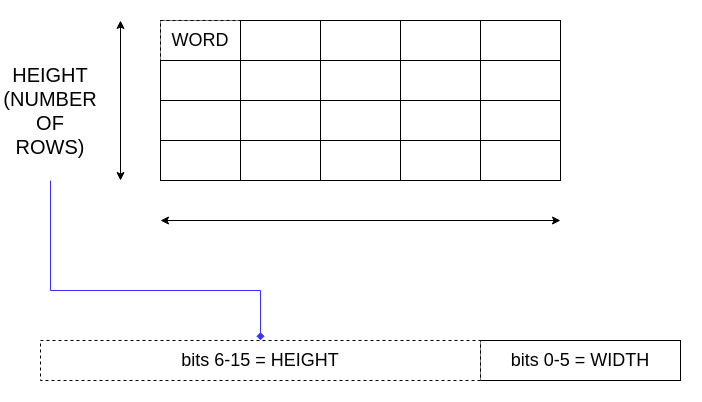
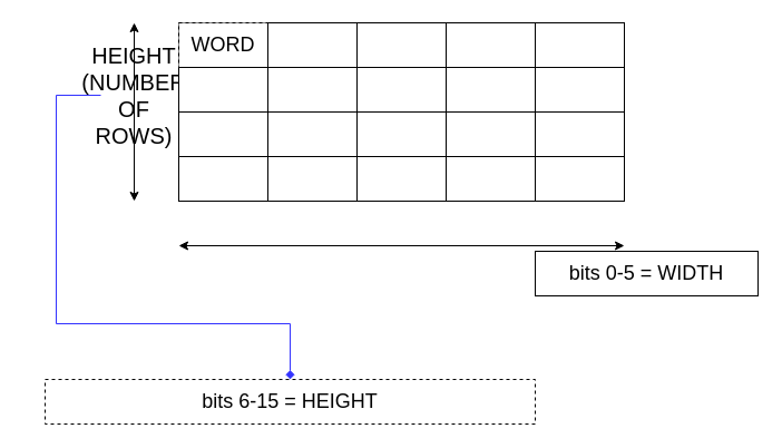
  <mxCell id="0" />
  <mxCell id="1" parent="0" />
  <mxCell id="2" value="" style="rounded=0;whiteSpace=wrap;html=1;" vertex="1" parent="1"><mxGeometry x="160" y="20" width="400" height="160" as="geometry" /></mxCell>
  <mxCell id="3" value="" style="endArrow=classic;startArrow=classic;html=1;rounded=0;" edge="1" parent="1"><mxGeometry width="50" height="50" relative="1" as="geometry"><mxPoint x="120" y="180" as="sourcePoint" /><mxPoint x="120" y="20" as="targetPoint" /></mxGeometry></mxCell>
  <mxCell id="4" value="" style="endArrow=classic;startArrow=classic;html=1;rounded=0;" edge="1" parent="1"><mxGeometry width="50" height="50" relative="1" as="geometry"><mxPoint x="160" y="220" as="sourcePoint" /><mxPoint x="560" y="220" as="targetPoint" /></mxGeometry></mxCell>
  <mxCell id="5" style="edgeStyle=orthogonalEdgeStyle;rounded=0;orthogonalLoop=1;jettySize=auto;html=1;strokeColor=#3333FF;endArrow=diamond;" edge="1" parent="1" source="6" target="28"><mxGeometry relative="1" as="geometry"><Array as="points"><mxPoint x="50" y="290" /><mxPoint x="260" y="290" /></Array></mxGeometry></mxCell>
- <mxCell id="6" value="HEIGHT&lt;div&gt;(NUMBER&lt;/div&gt;&lt;div&gt;OF ROWS)&lt;/div&gt;" style="text;html=1;align=center;verticalAlign=middle;whiteSpace=wrap;rounded=0;fontSize=20;" vertex="1" parent="1"><mxGeometry x="20" y="40" width="60" height="140" as="geometry" /></mxCell>
+ <mxCell id="6" value="HEIGHT&lt;div&gt;(NUMBER&lt;/div&gt;&lt;div&gt;OF ROWS)&lt;/div&gt;" style="text;html=1;align=center;verticalAlign=middle;whiteSpace=wrap;rounded=0;fontSize=20;" vertex="1" parent="1"><mxGeometry x="90" y="15" width="60" height="140" as="geometry" /></mxCell>
  <mxCell id="7" value="&lt;font style=&quot;font-size: 18px;&quot;&gt;WORD&lt;/font&gt;" style="rounded=0;whiteSpace=wrap;html=1;dashed=1;" vertex="1" parent="1"><mxGeometry x="160" y="20" width="80" height="40" as="geometry" /></mxCell>
  <mxCell id="8" value="" style="rounded=0;whiteSpace=wrap;html=1;" vertex="1" parent="1"><mxGeometry x="240" y="20" width="80" height="40" as="geometry" /></mxCell>
  <mxCell id="9" value="" style="rounded=0;whiteSpace=wrap;html=1;" vertex="1" parent="1"><mxGeometry x="320" y="20" width="80" height="40" as="geometry" /></mxCell>
  <mxCell id="10" value="" style="rounded=0;whiteSpace=wrap;html=1;" vertex="1" parent="1"><mxGeometry x="400" y="20" width="80" height="40" as="geometry" /></mxCell>
  <mxCell id="11" value="" style="rounded=0;whiteSpace=wrap;html=1;" vertex="1" parent="1"><mxGeometry x="480" y="20" width="80" height="40" as="geometry" /></mxCell>
  <mxCell id="12" value="" style="rounded=0;whiteSpace=wrap;html=1;" vertex="1" parent="1"><mxGeometry x="160" y="60" width="80" height="40" as="geometry" /></mxCell>
  <mxCell id="13" value="" style="rounded=0;whiteSpace=wrap;html=1;" vertex="1" parent="1"><mxGeometry x="240" y="60" width="80" height="40" as="geometry" /></mxCell>
  <mxCell id="14" value="" style="rounded=0;whiteSpace=wrap;html=1;" vertex="1" parent="1"><mxGeometry x="320" y="60" width="80" height="40" as="geometry" /></mxCell>
  <mxCell id="15" value="" style="rounded=0;whiteSpace=wrap;html=1;" vertex="1" parent="1"><mxGeometry x="400" y="60" width="80" height="40" as="geometry" /></mxCell>
  <mxCell id="16" value="" style="rounded=0;whiteSpace=wrap;html=1;" vertex="1" parent="1"><mxGeometry x="480" y="60" width="80" height="40" as="geometry" /></mxCell>
  <mxCell id="17" value="" style="rounded=0;whiteSpace=wrap;html=1;" vertex="1" parent="1"><mxGeometry x="160" y="100" width="80" height="40" as="geometry" /></mxCell>
  <mxCell id="18" value="" style="rounded=0;whiteSpace=wrap;html=1;" vertex="1" parent="1"><mxGeometry x="240" y="100" width="80" height="40" as="geometry" /></mxCell>
  <mxCell id="19" value="" style="rounded=0;whiteSpace=wrap;html=1;" vertex="1" parent="1"><mxGeometry x="320" y="100" width="80" height="40" as="geometry" /></mxCell>
  <mxCell id="20" value="" style="rounded=0;whiteSpace=wrap;html=1;" vertex="1" parent="1"><mxGeometry x="400" y="100" width="80" height="40" as="geometry" /></mxCell>
  <mxCell id="21" value="" style="rounded=0;whiteSpace=wrap;html=1;" vertex="1" parent="1"><mxGeometry x="480" y="100" width="80" height="40" as="geometry" /></mxCell>
  <mxCell id="22" value="" style="rounded=0;whiteSpace=wrap;html=1;" vertex="1" parent="1"><mxGeometry x="160" y="140" width="80" height="40" as="geometry" /></mxCell>
  <mxCell id="23" value="" style="rounded=0;whiteSpace=wrap;html=1;" vertex="1" parent="1"><mxGeometry x="240" y="140" width="80" height="40" as="geometry" /></mxCell>
  <mxCell id="24" value="" style="rounded=0;whiteSpace=wrap;html=1;" vertex="1" parent="1"><mxGeometry x="320" y="140" width="80" height="40" as="geometry" /></mxCell>
  <mxCell id="25" value="" style="rounded=0;whiteSpace=wrap;html=1;" vertex="1" parent="1"><mxGeometry x="400" y="140" width="80" height="40" as="geometry" /></mxCell>
  <mxCell id="26" value="" style="rounded=0;whiteSpace=wrap;html=1;" vertex="1" parent="1"><mxGeometry x="480" y="140" width="80" height="40" as="geometry" /></mxCell>
- <mxCell id="27" value="bits 0-5 = WIDTH" style="rounded=0;whiteSpace=wrap;html=1;fontSize=18;" vertex="1" parent="1"><mxGeometry x="480" y="340" width="200" height="40" as="geometry" /></mxCell>
+ <mxCell id="27" value="bits 0-5 = WIDTH" style="rounded=0;whiteSpace=wrap;html=1;fontSize=18;" vertex="1" parent="1"><mxGeometry x="480" y="225" width="200" height="40" as="geometry" /></mxCell>
  <mxCell id="28" value="bits 6-15 = HEIGHT" style="rounded=0;whiteSpace=wrap;html=1;fontSize=18;dashed=1;" vertex="1" parent="1"><mxGeometry x="40" y="340" width="440" height="40" as="geometry" /></mxCell>
